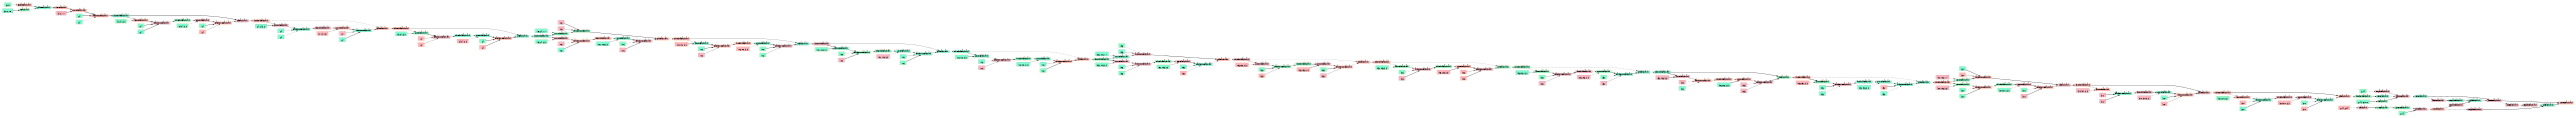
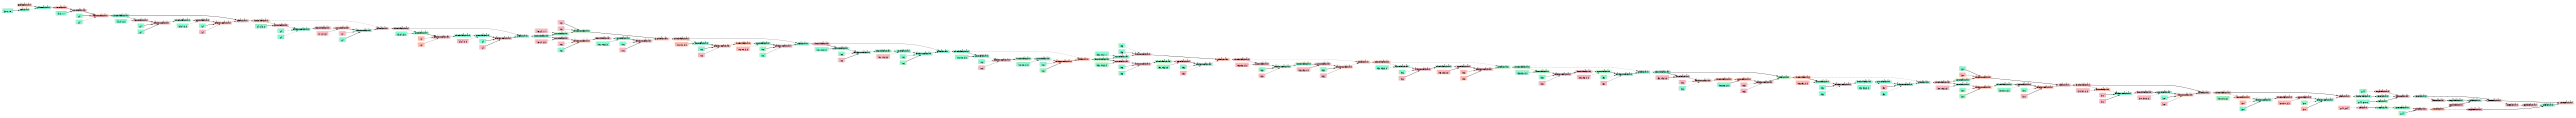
  digraph {
    rankdir=LR
    node [align=left color=gray40 fillcolor=lightpink fontsize=12 ranksep=0.1 shape=box style=filled]
    edge [style=dashed]
    n1 [color=darkorange height=0.2 label=SetItemBackward]
    n2 [height=0.2 label=SetItemBackward]
    n3 [height=0.2 label=IndexBackward]
    n4 [height=0.2 label=ExpandBackward]
    n5 [fillcolor=aquamarine height=0.2 label=ViewBackward]
    n6 [height=0.2 label=IndexBackward]
    n7 [fillcolor=aquamarine height=0.2 label=ExpandBackward]
    n8 [height=0.2 label=AddmmBackward]
    n9 [height=0.2 label=ExpandBackward]
    n10 [color=darkorange fillcolor=aquamarine height=0.2 label="\n (6144)"]
    n11 [fillcolor=aquamarine height=0.2 label=ViewBackward]
    n12 [color=darkorange fillcolor=aquamarine height=0.2 label=ThresholdBackward]
    n13 [color=darkorange height=0.2 label=AddBackward1]
    n14 [fillcolor=aquamarine height=0.2 label=BatchNormBackward]
    n15 [height=0.2 label=ConvNdBackward]
    n16 [height=0.2 label=ThresholdBackward]
    n17 [fillcolor=aquamarine height=0.2 label=BatchNormBackward]
    n18 [color=darkorange height=0.2 label=ConvNdBackward]
    n19 [color=darkorange height=0.2 label=ThresholdBackward]
    n20 [height=0.2 label=AddBackward1]
    n21 [color=darkorange height=0.2 label=BatchNormBackward]
    n22 [fillcolor=aquamarine height=0.2 label=ConvNdBackward]
    n23 [height=0.2 label=ThresholdBackward]
    n24 [fillcolor=aquamarine height=0.2 label=BatchNormBackward]
    n25 [color=darkorange height=0.2 label=ConvNdBackward]
    n26 [color=darkorange height=0.2 label=ThresholdBackward]
    n27 [height=0.2 label=AddBackward1]
    n28 [color=darkorange height=0.2 label=BatchNormBackward]
    n29 [height=0.2 label=ConvNdBackward]
    n30 [color=darkorange fillcolor=aquamarine height=0.2 label=ThresholdBackward]
    n31 [color=darkorange height=0.2 label=BatchNormBackward]
    n32 [color=darkorange fillcolor=aquamarine height=0.2 label=ConvNdBackward]
    n33 [color=darkorange height=0.2 label=ThresholdBackward]
    n34 [color=darkorange fillcolor=aquamarine height=0.2 label=ConvNdBackward]
    n35 [color=darkorange height=0.2 label=BatchNormBackward]
    n36 [fillcolor=aquamarine height=0.2 label=AddBackward1]
    n37 [fillcolor=aquamarine height=0.2 label=BatchNormBackward]
    n38 [fillcolor=aquamarine height=0.2 label=ConvNdBackward]
    n39 [fillcolor=aquamarine height=0.2 label=ThresholdBackward]
    n40 [height=0.2 label=BatchNormBackward]
    n41 [color=darkorange fillcolor=aquamarine height=0.2 label=ConvNdBackward]
    n42 [color=darkorange height=0.2 label=ThresholdBackward]
    n43 [color=darkorange fillcolor=aquamarine height=0.2 label=AddBackward1]
    n44 [height=0.2 label=BatchNormBackward]
    n45 [color=darkorange height=0.2 label=ConvNdBackward]
    n46 [color=darkorange height=0.2 label=ThresholdBackward]
    n47 [color=darkorange height=0.2 label=BatchNormBackward]
    n48 [height=0.2 label=ConvNdBackward]
    n49 [fillcolor=aquamarine height=0.2 label=ThresholdBackward]
    n50 [fillcolor=aquamarine height=0.2 label=AddBackward1]
    n51 [fillcolor=aquamarine height=0.2 label=BatchNormBackward]
    n52 [color=darkorange fillcolor=aquamarine height=0.2 label=ConvNdBackward]
    n53 [height=0.2 label=ThresholdBackward]
    n54 [height=0.2 label=BatchNormBackward]
    n55 [color=darkorange fillcolor=aquamarine height=0.2 label=ConvNdBackward]
    n56 [color=darkorange fillcolor=aquamarine height=0.2 label=ThresholdBackward]
    n57 [color=darkorange fillcolor=aquamarine height=0.2 label=AddBackward1]
    n58 [height=0.2 label=BatchNormBackward]
    n59 [color=darkorange height=0.2 label=ConvNdBackward]
    n60 [color=darkorange fillcolor=aquamarine height=0.2 label=ThresholdBackward]
    n61 [height=0.2 label=BatchNormBackward]
    n62 [color=darkorange fillcolor=aquamarine height=0.2 label=ConvNdBackward]
    n63 [color=darkorange height=0.2 label=ThresholdBackward]
    n64 [color=darkorange height=0.2 label=AddBackward1]
    n65 [color=darkorange height=0.2 label=BatchNormBackward]
    n66 [height=0.2 label=ConvNdBackward]
    n67 [color=darkorange fillcolor=aquamarine height=0.2 label=ThresholdBackward]
    n68 [color=darkorange fillcolor=aquamarine height=0.2 label=BatchNormBackward]
    n69 [height=0.2 label=ConvNdBackward]
    n70 [height=0.2 label=ThresholdBackward]
    n71 [color=darkorange height=0.2 label=AddBackward1]
    n72 [fillcolor=aquamarine height=0.2 label=BatchNormBackward]
    n73 [height=0.2 label=ConvNdBackward]
    n74 [color=darkorange fillcolor=aquamarine height=0.2 label=ThresholdBackward]
    n75 [height=0.2 label=BatchNormBackward]
    n76 [height=0.2 label=ConvNdBackward]
    n77 [color=darkorange fillcolor=aquamarine height=0.2 label=ThresholdBackward]
    n78 [fillcolor=aquamarine height=0.2 label=ConvNdBackward]
    n79 [height=0.2 label=BatchNormBackward]
    n80 [color=darkorange height=0.2 label=AddBackward1]
    n81 [color=darkorange height=0.2 label=BatchNormBackward]
    n82 [fillcolor=aquamarine height=0.2 label=ConvNdBackward]
    n83 [color=darkorange fillcolor=aquamarine height=0.2 label=ThresholdBackward]
    n84 [height=0.2 label=BatchNormBackward]
    n85 [fillcolor=aquamarine height=0.2 label=ConvNdBackward]
    n86 [fillcolor=aquamarine height=0.2 label=ThresholdBackward]
    n87 [fillcolor=aquamarine height=0.2 label=AddBackward1]
    n88 [fillcolor=aquamarine height=0.2 label=BatchNormBackward]
    n89 [fillcolor=aquamarine height=0.2 label=ConvNdBackward]
    n90 [color=darkorange fillcolor=aquamarine height=0.2 label=ThresholdBackward]
    n91 [color=darkorange fillcolor=aquamarine height=0.2 label=BatchNormBackward]
    n92 [fillcolor=aquamarine height=0.2 label=ConvNdBackward]
    n93 [height=0.2 label=ThresholdBackward]
    n94 [fillcolor=aquamarine height=0.2 label=AddBackward1]
    n95 [height=0.2 label=BatchNormBackward]
    n96 [fillcolor=aquamarine height=0.2 label=ConvNdBackward]
    n97 [color=darkorange height=0.2 label=ThresholdBackward]
    n98 [color=darkorange height=0.2 label=BatchNormBackward]
    n99 [fillcolor=aquamarine height=0.2 label=ConvNdBackward]
    n100 [color=darkorange height=0.2 label=ThresholdBackward]
    n101 [color=darkorange height=0.2 label=AddBackward1]
    n102 [height=0.2 label=BatchNormBackward]
    n103 [fillcolor=aquamarine height=0.2 label=ConvNdBackward]
    n104 [color=darkorange height=0.2 label=ThresholdBackward]
    n105 [color=darkorange height=0.2 label=BatchNormBackward]
    n106 [height=0.2 label=ConvNdBackward]
    n107 [fillcolor=aquamarine height=0.2 label=ThresholdBackward]
    n108 [color=darkorange fillcolor=aquamarine height=0.2 label=ConvNdBackward]
    n109 [color=darkorange fillcolor=aquamarine height=0.2 label=BatchNormBackward]
    n110 [fillcolor=aquamarine height=0.2 label=AddBackward1]
    n111 [color=darkorange height=0.2 label=BatchNormBackward]
    n112 [fillcolor=aquamarine height=0.2 label=ConvNdBackward]
    n113 [fillcolor=aquamarine height=0.2 label=ThresholdBackward]
    n114 [height=0.2 label=BatchNormBackward]
    n115 [color=darkorange fillcolor=aquamarine height=0.2 label=ConvNdBackward]
    n116 [color=darkorange height=0.2 label=ThresholdBackward]
    n117 [color=darkorange height=0.2 label=AddBackward1]
    n118 [fillcolor=aquamarine height=0.2 label=BatchNormBackward]
    n119 [color=darkorange height=0.2 label=ConvNdBackward]
    n120 [height=0.2 label=ThresholdBackward]
    n121 [fillcolor=aquamarine height=0.2 label=BatchNormBackward]
    n122 [height=0.2 label=ConvNdBackward]
    n123 [color=darkorange height=0.2 label=ThresholdBackward]
    n124 [height=0.2 label=AddBackward1]
    n125 [color=darkorange height=0.2 label=BatchNormBackward]
    n126 [height=0.2 label=ConvNdBackward]
    n127 [color=darkorange fillcolor=aquamarine height=0.2 label=ThresholdBackward]
    n128 [height=0.2 label=BatchNormBackward]
    n129 [color=darkorange height=0.2 label=ConvNdBackward]
    n130 [fillcolor=aquamarine height=0.2 label=ThresholdBackward]
    n131 [color=darkorange height=0.2 label=BatchNormBackward]
    n132 [color=darkorange height=0.2 label=ConvNdBackward]
    n133 [color=darkorange height=0.2 label=ViewBackward]
    n134 [fillcolor=aquamarine height=0.2 label=AddmmBackward]
    n135 [color=darkorange height=0.2 label=ExpandBackward]
-   n136 [color=darkorange fillcolor=aquamarine height=0.2 label="\n (3072)"]
    n137 [color=darkorange fillcolor=aquamarine height=0.2 label=TBackward]
    n138 [fillcolor=aquamarine height=0.2 label="\n (3072, 100)"]
-   n139 [height=0.2 label="\n (64, 3, 7, 7)"]
+   n139 [fillcolor=aquamarine height=0.2 label="\n (64, 3, 7, 7)"]
    n140 [color=darkorange fillcolor=aquamarine height=0.2 label="\n (64)"]
    n141 [fillcolor=aquamarine height=0.2 label="\n (64)"]
    n142 [color=darkorange fillcolor=aquamarine height=0.2 label="\n (64, 64, 3, 3)"]
    n143 [color=darkorange fillcolor=aquamarine height=0.2 label="\n (64)"]
    n144 [fillcolor=aquamarine height=0.2 label="\n (64)"]
    n145 [color=darkorange fillcolor=aquamarine height=0.2 label="\n (64, 64, 3, 3)"]
    n146 [color=darkorange fillcolor=aquamarine height=0.2 label="\n (64)"]
    n147 [color=darkorange height=0.2 label="\n (64)"]
    n148 [fillcolor=aquamarine height=0.2 label="\n (64, 64, 3, 3)"]
    n149 [fillcolor=aquamarine height=0.2 label="\n (64)"]
    n150 [fillcolor=aquamarine height=0.2 label="\n (64)"]
    n151 [color=darkorange height=0.2 label="\n (64, 64, 3, 3)"]
    n152 [height=0.2 label="\n (64)"]
    n153 [fillcolor=aquamarine height=0.2 label="\n (64)"]
    n154 [fillcolor=aquamarine height=0.2 label="\n (64, 64, 3, 3)"]
    n155 [color=darkorange height=0.2 label="\n (64)"]
    n156 [color=darkorange height=0.2 label="\n (64)"]
    n157 [color=darkorange height=0.2 label="\n (64, 64, 3, 3)"]
    n158 [color=darkorange fillcolor=aquamarine height=0.2 label="\n (64)"]
    n159 [color=darkorange height=0.2 label="\n (64)"]
-   n160 [color=darkorange fillcolor=aquamarine height=0.2 label="\n (128, 64, 3, 3)"]
+   n160 [color=darkorange height=0.2 label="\n (128, 64, 3, 3)"]
    n161 [height=0.2 label="\n (128)"]
    n162 [fillcolor=aquamarine height=0.2 label="\n (128)"]
    n163 [fillcolor=aquamarine height=0.2 label="\n (128, 128, 3, 3)"]
    n164 [color=darkorange fillcolor=aquamarine height=0.2 label="\n (128)"]
    n165 [height=0.2 label="\n (128)"]
-   n166 [fillcolor=aquamarine height=0.2 label="\n (128, 64, 1, 1)"]
+   n166 [height=0.2 label="\n (128, 64, 1, 1)"]
    n167 [height=0.2 label="\n (128)"]
    n168 [height=0.2 label="\n (128)"]
    n169 [color=darkorange height=0.2 label="\n (128, 128, 3, 3)"]
    n170 [fillcolor=aquamarine height=0.2 label="\n (128)"]
    n171 [height=0.2 label="\n (128)"]
    n172 [color=darkorange height=0.2 label="\n (128, 128, 3, 3)"]
    n173 [color=darkorange fillcolor=aquamarine height=0.2 label="\n (128)"]
    n174 [color=darkorange fillcolor=aquamarine height=0.2 label="\n (128)"]
    n175 [color=darkorange fillcolor=aquamarine height=0.2 label="\n (128, 128, 3, 3)"]
    n176 [color=darkorange fillcolor=aquamarine height=0.2 label="\n (128)"]
    n177 [height=0.2 label="\n (128)"]
    n178 [height=0.2 label="\n (128, 128, 3, 3)"]
    n179 [fillcolor=aquamarine height=0.2 label="\n (128)"]
    n180 [color=darkorange fillcolor=aquamarine height=0.2 label="\n (128)"]
    n181 [color=darkorange fillcolor=aquamarine height=0.2 label="\n (128, 128, 3, 3)"]
    n182 [fillcolor=aquamarine height=0.2 label="\n (128)"]
    n183 [height=0.2 label="\n (128)"]
    n184 [fillcolor=aquamarine height=0.2 label="\n (128, 128, 3, 3)"]
    n185 [fillcolor=aquamarine height=0.2 label="\n (128)"]
    n186 [color=darkorange fillcolor=aquamarine height=0.2 label="\n (128)"]
    n187 [color=darkorange fillcolor=aquamarine height=0.2 label="\n (256, 128, 3, 3)"]
    n188 [fillcolor=aquamarine height=0.2 label="\n (256)"]
    n189 [color=darkorange fillcolor=aquamarine height=0.2 label="\n (256)"]
    n190 [color=darkorange fillcolor=aquamarine height=0.2 label="\n (256, 256, 3, 3)"]
    n191 [fillcolor=aquamarine height=0.2 label="\n (256)"]
    n192 [color=darkorange height=0.2 label="\n (256)"]
    n193 [fillcolor=aquamarine height=0.2 label="\n (256, 128, 1, 1)"]
    n194 [color=darkorange fillcolor=aquamarine height=0.2 label="\n (256)"]
    n195 [fillcolor=aquamarine height=0.2 label="\n (256)"]
    n196 [color=darkorange height=0.2 label="\n (256, 256, 3, 3)"]
    n197 [color=darkorange fillcolor=aquamarine height=0.2 label="\n (256)"]
    n198 [color=darkorange height=0.2 label="\n (256)"]
    n199 [color=darkorange height=0.2 label="\n (256, 256, 3, 3)"]
    n200 [color=darkorange fillcolor=aquamarine height=0.2 label="\n (256)"]
    n201 [height=0.2 label="\n (256)"]
    n202 [color=darkorange fillcolor=aquamarine height=0.2 label="\n (256, 256, 3, 3)"]
    n203 [color=darkorange fillcolor=aquamarine height=0.2 label="\n (256)"]
    n204 [height=0.2 label="\n (256)"]
    n205 [color=darkorange height=0.2 label="\n (256, 256, 3, 3)"]
    n206 [color=darkorange height=0.2 label="\n (256)"]
    n207 [color=darkorange height=0.2 label="\n (256)"]
    n208 [fillcolor=aquamarine height=0.2 label="\n (256, 256, 3, 3)"]
    n209 [color=darkorange fillcolor=aquamarine height=0.2 label="\n (256)"]
    n210 [height=0.2 label="\n (256)"]
    n211 [height=0.2 label="\n (256, 256, 3, 3)"]
    n212 [color=darkorange fillcolor=aquamarine height=0.2 label="\n (256)"]
    n213 [height=0.2 label="\n (256)"]
    n214 [height=0.2 label="\n (256, 256, 3, 3)"]
    n215 [height=0.2 label="\n (256)"]
    n216 [fillcolor=aquamarine height=0.2 label="\n (256)"]
    n217 [fillcolor=aquamarine height=0.2 label="\n (256, 256, 3, 3)"]
    n218 [height=0.2 label="\n (256)"]
    n219 [height=0.2 label="\n (256)"]
    n220 [color=darkorange height=0.2 label="\n (256, 256, 3, 3)"]
    n221 [fillcolor=aquamarine height=0.2 label="\n (256)"]
    n222 [fillcolor=aquamarine height=0.2 label="\n (256)"]
    n223 [fillcolor=aquamarine height=0.2 label="\n (256, 256, 3, 3)"]
    n224 [color=darkorange height=0.2 label="\n (256)"]
    n225 [fillcolor=aquamarine height=0.2 label="\n (256)"]
    n226 [height=0.2 label="\n (512, 256, 3, 3)"]
    n227 [color=darkorange fillcolor=aquamarine height=0.2 label="\n (512)"]
    n228 [color=darkorange fillcolor=aquamarine height=0.2 label="\n (512)"]
    n229 [color=darkorange fillcolor=aquamarine height=0.2 label="\n (512, 512, 3, 3)"]
    n230 [color=darkorange fillcolor=aquamarine height=0.2 label="\n (512)"]
    n231 [height=0.2 label="\n (512)"]
-   n232 [height=0.2 label="\n (512, 256, 1, 1)"]
    n233 [fillcolor=aquamarine height=0.2 label="\n (512)"]
    n234 [color=darkorange height=0.2 label="\n (512)"]
    n235 [height=0.2 label="\n (512, 512, 3, 3)"]
    n236 [height=0.2 label="\n (512)"]
    n237 [height=0.2 label="\n (512)"]
    n238 [height=0.2 label="\n (512, 512, 3, 3)"]
    n239 [fillcolor=aquamarine height=0.2 label="\n (512)"]
    n240 [color=darkorange height=0.2 label="\n (512)"]
    n241 [color=darkorange fillcolor=aquamarine height=0.2 label="\n (512, 512, 3, 3)"]
    n242 [color=darkorange height=0.2 label="\n (512)"]
    n243 [fillcolor=aquamarine height=0.2 label="\n (512)"]
    n244 [color=darkorange height=0.2 label="\n (512, 512, 3, 3)"]
    n245 [color=darkorange fillcolor=aquamarine height=0.2 label="\n (512)"]
    n246 [color=darkorange height=0.2 label="\n (512)"]
    n247 [color=darkorange fillcolor=aquamarine height=0.2 label=TBackward]
    n248 [color=darkorange fillcolor=aquamarine height=0.2 label="\n (6144, 131072)"]
    n249 [fillcolor=aquamarine height=0.2 label=AddBackward1]
    n250 [height=0.2 label=ExpandBackward]
    n251 [color=darkorange height=0.2 label=ViewBackward]
    n252 [height=0.2 label=ExpandBackward]
    n253 [fillcolor=aquamarine height=0.2 label=AddBackward1]
    n254 [height=0.2 label=AddBackward1]
    n255 [color=darkorange fillcolor=aquamarine height=0.2 label=SqueezeBackward1]
    n256 [color=darkorange fillcolor=aquamarine height=0.2 label=MmBackward]
    n257 [height=0.2 label=TBackward]
    n258 [color=darkorange height=0.2 label="\n (6144, 6144)"]
    n259 [color=darkorange fillcolor=aquamarine height=0.2 label="\n (6144)"]
    n2 -> n1 [style=bold]
    n2 -> n3
    n3 -> n4
    n4 -> n253
    n5 -> n2 [style=bold]
    n5 -> n6
    n6 -> n7 [style=bold]
    n7 -> n249 [style=solid]
    n8 -> n5
    n9 -> n8 [style=solid]
    n10 -> n9
    n11 -> n8 [style=solid]
    n12 -> n11 [style=bold]
    n13 -> n12
    n14 -> n13
    n15 -> n14 [style=solid]
    n16 -> n15
    n17 -> n16 [style=solid]
    n18 -> n17
    n19 -> n13 [style=bold]
    n19 -> n18
    n20 -> n19
    n21 -> n20 [style=bold]
    n22 -> n21 [style=bold]
    n23 -> n22 [style=bold]
    n24 -> n23
    n25 -> n24
    n26 -> n20 [style=bold]
    n26 -> n25 [style=solid]
    n27 -> n26 [style=bold]
    n28 -> n27 [style=solid]
    n29 -> n28 [style=bold]
    n30 -> n29 [style=bold]
    n31 -> n30
    n32 -> n31
    n33 -> n32 [style=solid]
    n33 -> n34 [style=solid]
    n34 -> n35 [style=bold]
    n35 -> n27 [style=bold]
    n36 -> n33
    n37 -> n36 [style=solid]
    n38 -> n37 [style=solid]
    n39 -> n38
    n40 -> n39 [style=solid]
    n41 -> n40 [style=solid]
    n42 -> n36
    n42 -> n41 [style=bold]
    n43 -> n42 [style=solid]
    n44 -> n43 [style=bold]
    n45 -> n44 [style=solid]
    n46 -> n45
    n47 -> n46 [style=solid]
    n48 -> n47 [style=solid]
    n49 -> n43 [style=bold]
    n49 -> n48 [style=bold]
    n50 -> n49
    n51 -> n50 [style=bold]
    n52 -> n51 [style=bold]
    n53 -> n52
    n54 -> n53 [style=bold]
    n55 -> n54 [style=solid]
    n56 -> n50
    n56 -> n55
    n57 -> n56
    n58 -> n57 [style=solid]
    n59 -> n58 [style=bold]
    n60 -> n59
    n61 -> n60 [style=bold]
    n62 -> n61 [style=solid]
    n63 -> n57
    n63 -> n62
    n64 -> n63 [style=solid]
    n65 -> n64
    n66 -> n65 [style=solid]
    n67 -> n66 [style=bold]
    n68 -> n67 [style=solid]
    n69 -> n68 [style=solid]
    n70 -> n64
    n70 -> n69 [style=solid]
    n71 -> n70
    n72 -> n71
    n73 -> n72 [style=bold]
    n74 -> n73 [style=solid]
    n75 -> n74 [style=solid]
    n76 -> n75
    n77 -> n76 [style=bold]
    n77 -> n78 [style=solid]
    n78 -> n79
    n79 -> n71 [style=bold]
    n80 -> n77
    n81 -> n80 [style=bold]
    n82 -> n81
    n83 -> n82
    n84 -> n83 [style=bold]
    n85 -> n84
    n86 -> n80
    n86 -> n85 [style=solid]
    n87 -> n86
    n88 -> n87 [style=solid]
    n89 -> n88
    n90 -> n89
    n91 -> n90
    n92 -> n91 [style=solid]
    n93 -> n87 [style=solid]
    n93 -> n92 [style=bold]
    n94 -> n93 [style=solid]
    n95 -> n94 [style=bold]
    n96 -> n95 [style=bold]
    n97 -> n96
    n98 -> n97 [style=solid]
    n99 -> n98 [style=bold]
    n100 -> n94 [style=solid]
    n100 -> n99
    n101 -> n100
    n102 -> n101 [style=solid]
    n103 -> n102 [style=bold]
    n104 -> n103
    n105 -> n104 [style=solid]
    n106 -> n105 [style=solid]
    n107 -> n106 [style=solid]
    n107 -> n108 [style=bold]
    n108 -> n109 [style=solid]
    n109 -> n101 [style=bold]
    n110 -> n107
    n111 -> n110 [style=bold]
    n112 -> n111 [style=bold]
    n113 -> n112
    n114 -> n113 [style=solid]
    n115 -> n114 [style=bold]
    n116 -> n110 [style=solid]
    n116 -> n115
    n117 -> n116
    n118 -> n117 [style=solid]
    n119 -> n118 [style=bold]
    n120 -> n119
    n121 -> n120
    n122 -> n121 [style=solid]
    n123 -> n117
    n123 -> n122 [style=solid]
    n124 -> n123 [style=solid]
    n125 -> n124 [style=solid]
    n126 -> n125 [style=solid]
    n127 -> n126 [style=solid]
    n128 -> n127
    n129 -> n128 [style=bold]
    n130 -> n124 [style=bold]
    n130 -> n129 [style=solid]
    n131 -> n130 [style=bold]
    n132 -> n131 [style=bold]
    n133 -> n132 [style=bold]
    n134 -> n133 [style=bold]
    n135 -> n134 [style=solid]
-   n136 -> n135
    n137 -> n134
    n138 -> n137 [style=bold]
    n139 -> n132 [style=bold]
    n140 -> n131 [style=bold]
    n141 -> n131
    n142 -> n129
    n143 -> n128 [style=bold]
    n144 -> n128 [style=bold]
    n145 -> n126
    n146 -> n125 [style=bold]
    n147 -> n125 [style=solid]
    n148 -> n122 [style=bold]
    n149 -> n121
    n150 -> n121
    n151 -> n119 [style=solid]
    n152 -> n118 [style=solid]
    n153 -> n118 [style=bold]
    n154 -> n115 [style=solid]
    n155 -> n114 [style=solid]
    n156 -> n114 [style=solid]
    n157 -> n112
    n158 -> n111 [style=bold]
    n159 -> n111 [style=bold]
    n160 -> n106
    n161 -> n105
    n162 -> n105 [style=bold]
    n163 -> n103 [style=solid]
    n164 -> n102
    n165 -> n102 [style=bold]
    n166 -> n108
    n167 -> n109 [style=bold]
    n168 -> n109 [style=solid]
    n169 -> n99 [style=bold]
    n170 -> n98 [style=bold]
    n171 -> n98 [style=solid]
    n172 -> n96
    n173 -> n95 [style=bold]
    n174 -> n95 [style=solid]
    n175 -> n92 [style=bold]
    n176 -> n91
    n177 -> n91 [style=bold]
    n178 -> n89
    n179 -> n88 [style=solid]
    n180 -> n88 [style=bold]
    n181 -> n85 [style=bold]
    n182 -> n84
    n183 -> n84 [style=solid]
    n184 -> n82 [style=solid]
    n185 -> n81 [style=solid]
    n186 -> n81 [style=bold]
    n187 -> n76 [style=solid]
    n188 -> n75 [style=solid]
    n189 -> n75 [style=solid]
    n190 -> n73 [style=solid]
    n191 -> n72
    n192 -> n72
    n193 -> n78
    n194 -> n79
    n195 -> n79 [style=solid]
    n196 -> n69
    n197 -> n68 [style=bold]
    n198 -> n68 [style=solid]
    n199 -> n66 [style=bold]
    n200 -> n65 [style=bold]
    n201 -> n65 [style=solid]
    n202 -> n62
    n203 -> n61
    n204 -> n61 [style=bold]
    n205 -> n59 [style=bold]
    n206 -> n58 [style=solid]
    n207 -> n58 [style=bold]
    n208 -> n55 [style=solid]
    n209 -> n54 [style=solid]
    n210 -> n54 [style=solid]
    n211 -> n52
    n212 -> n51
    n213 -> n51 [style=solid]
    n214 -> n48 [style=bold]
    n215 -> n47
    n216 -> n47
    n217 -> n45 [style=bold]
    n218 -> n44
    n219 -> n44 [style=solid]
    n220 -> n41
    n221 -> n40 [style=bold]
    n222 -> n40
    n223 -> n38
    n224 -> n37 [style=bold]
    n225 -> n37
    n226 -> n32 [style=solid]
    n227 -> n31
    n228 -> n31 [style=bold]
    n229 -> n29
    n230 -> n28
    n231 -> n28 [style=bold]
-   n232 -> n34
    n233 -> n35 [style=bold]
    n234 -> n35 [style=solid]
    n235 -> n25 [style=solid]
    n236 -> n24 [style=bold]
    n237 -> n24 [style=bold]
    n238 -> n22
    n239 -> n21 [style=bold]
    n240 -> n21 [style=solid]
    n241 -> n18
    n242 -> n17
    n243 -> n17 [style=bold]
    n244 -> n15 [style=solid]
    n245 -> n14
    n246 -> n14 [style=bold]
    n247 -> n8 [style=bold]
    n248 -> n247 [style=bold]
    n249 -> n2 [style=solid]
    n250 -> n249 [style=bold]
    n251 -> n250 [style=solid]
    n251 -> n252 [style=solid]
    n252 -> n253 [style=bold]
    n253 -> n1 [style=bold]
    n254 -> n251
    n255 -> n254
    n256 -> n255 [style=solid]
    n257 -> n256 [style=bold]
    n258 -> n257
    n259 -> n254 [style=bold]
  }
